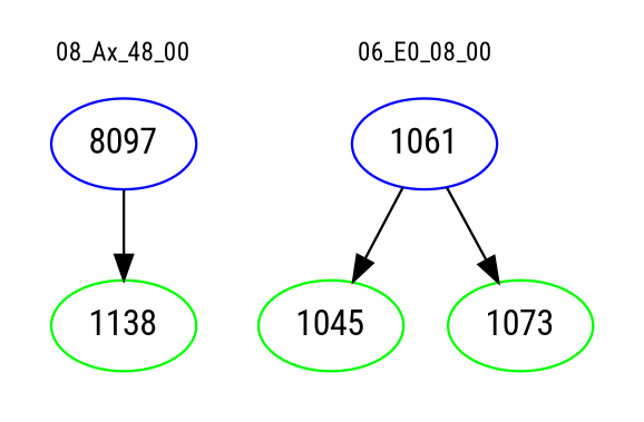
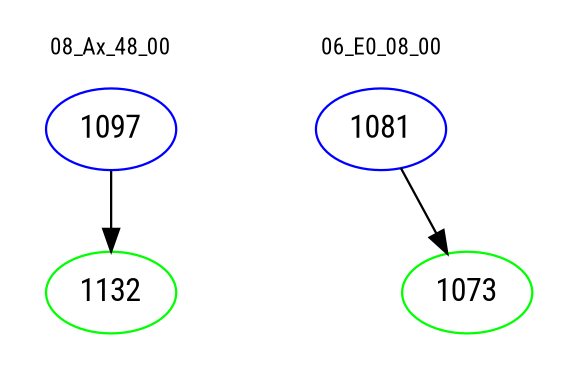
  digraph {
    fontname="Roboto Condensed"
    node [color=green fontname="Roboto Condensed"]
    edge [color=black fontname="Roboto Condensed"]
-   n1 [color=blue label=8097]
-   n2 [label=1138]
-   n3 [color=blue label=1061]
-   n4 [label=1045]
+   n1 [color=blue label=1097]
+   n2 [label=1132]
+   n3 [color=blue label=1081]
    n5 [label=1073]
    subgraph cluster_1 {
      color=white
      fontsize=10
      label="08_Ax_48_00"
      n1
      n2
    }
    subgraph cluster_2 {
      color=white
      fontsize=10
      label="06_E0_08_00"
      n3
-     n4
      n5
    }
    n1 -> n2
-   n3 -> n4
    n3 -> n5
  }
